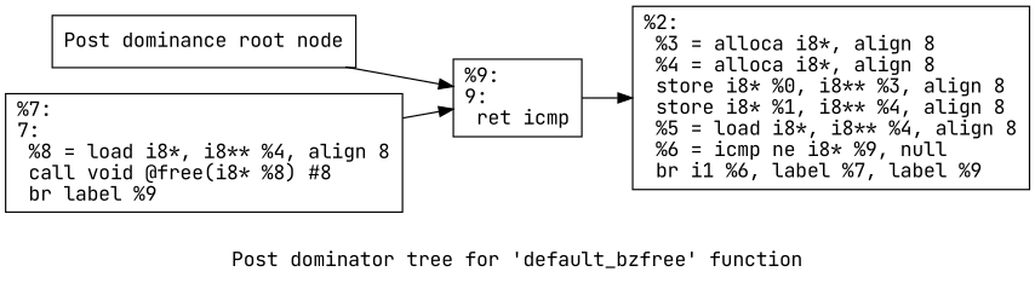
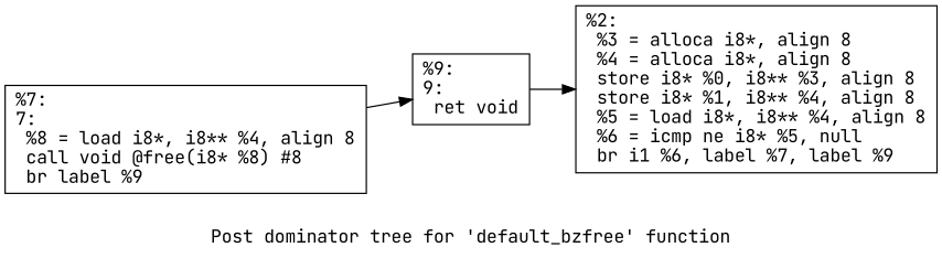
  digraph {
    fontname="JetBrains Mono"
    label="Post dominator tree for 'default_bzfree' function"
    rankdir=LR
    node [fontname="JetBrains Mono" shape=record]
    edge [fontname="JetBrains Mono"]
-   n1 [label="{Post dominance root node}"]
-   n2 [label="{%9:\l9:                                                \l  ret icmp\l}"]
-   n3 [label="{%2:\l  %3 = alloca i8*, align 8\l  %4 = alloca i8*, align 8\l  store i8* %0, i8** %3, align 8\l  store i8* %1, i8** %4, align 8\l  %5 = load i8*, i8** %4, align 8\l  %6 = icmp ne i8* %9, null\l  br i1 %6, label %7, label %9\l}"]
+   n2 [label="{%9:\l9:                                                \l  ret void\l}"]
+   n3 [label="{%2:\l  %3 = alloca i8*, align 8\l  %4 = alloca i8*, align 8\l  store i8* %0, i8** %3, align 8\l  store i8* %1, i8** %4, align 8\l  %5 = load i8*, i8** %4, align 8\l  %6 = icmp ne i8* %5, null\l  br i1 %6, label %7, label %9\l}"]
    n4 [label="{%7:\l7:                                                \l  %8 = load i8*, i8** %4, align 8\l  call void @free(i8* %8) #8\l  br label %9\l}"]
-   n1 -> n2
    n2 -> n3
    n4 -> n2
  }
